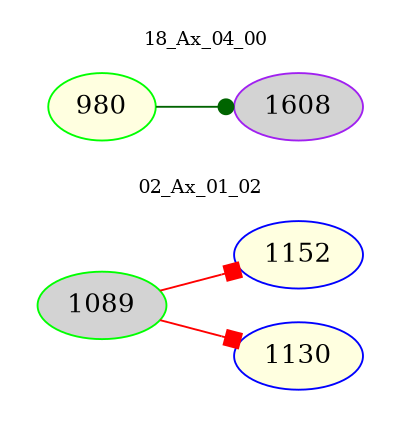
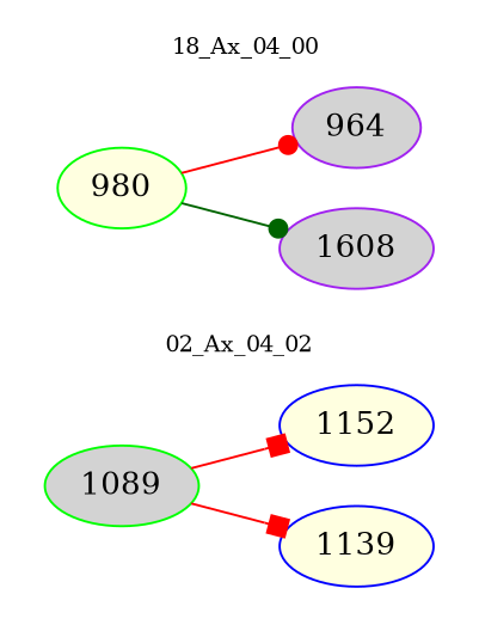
  digraph {
    rankdir=LR
    node [color=green fillcolor=lightgrey style=filled]
    edge [arrowhead=box color=red]
    n1 [label=1089]
-   n2 [color=blue fillcolor=lightyellow label=1130]
+   n2 [color=blue fillcolor=lightyellow label=1139]
    n3 [color=blue fillcolor=lightyellow label=1152]
    n4 [fillcolor=lightyellow label=980]
    n5 [color=purple label=1608]
+   n6 [color=purple label=964]
    subgraph cluster_1 {
      color=white
      fontsize=10
-     label="02_Ax_01_02"
+     label="02_Ax_04_02"
      n1
      n2
      n3
    }
    subgraph cluster_2 {
      color=white
      fontsize=10
      label="18_Ax_04_00"
      n4
      n5
+     n6
    }
    n1 -> n2
    n1 -> n3
    n4 -> n5 [arrowhead=dot color=darkgreen]
+   n4 -> n6 [arrowhead=dot]
  }
